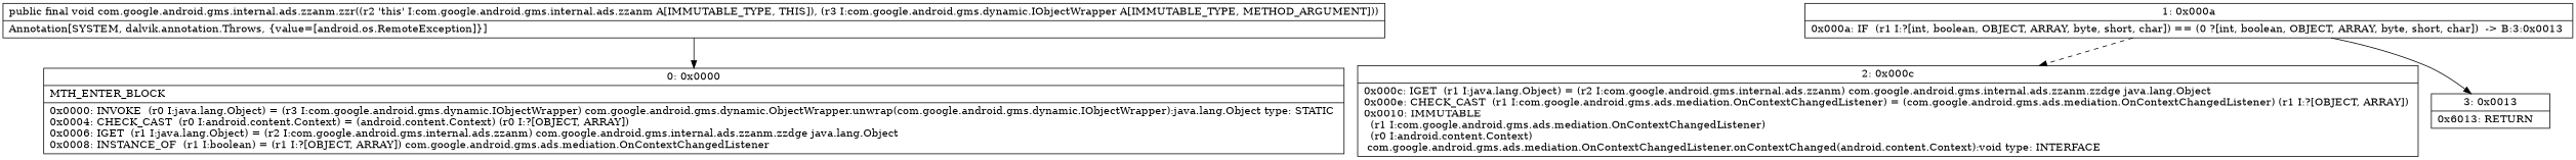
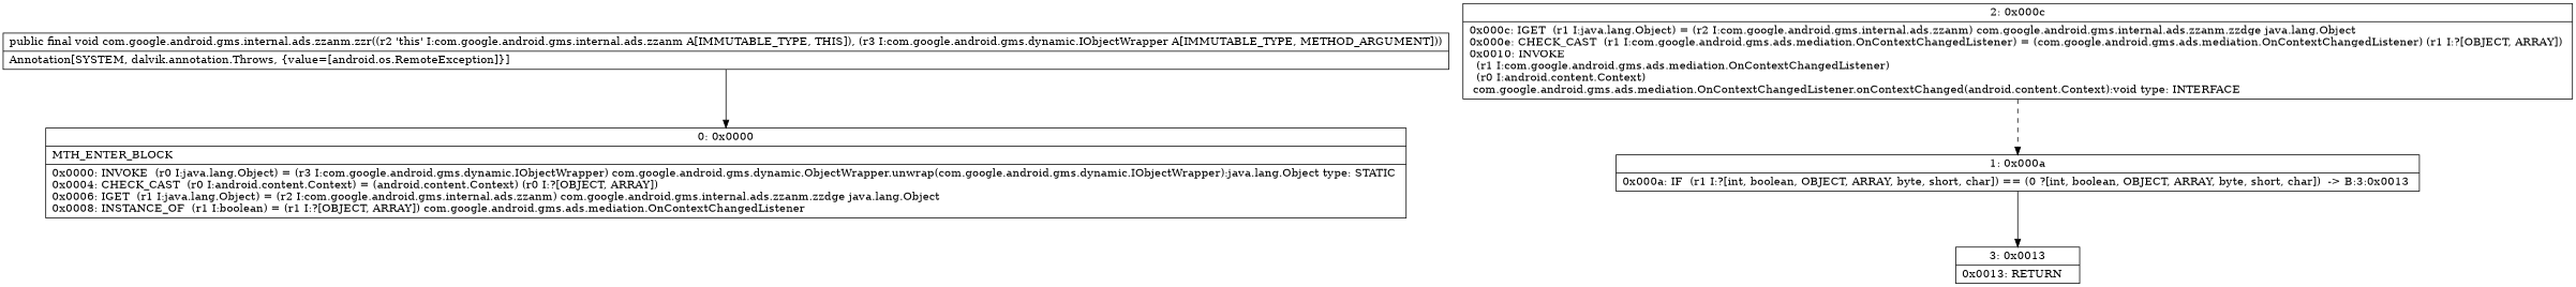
  digraph {
    node [shape=record]
    n1 [label="{0\:\ 0x0000|MTH_ENTER_BLOCK\l|0x0000: INVOKE  (r0 I:java.lang.Object) = (r3 I:com.google.android.gms.dynamic.IObjectWrapper) com.google.android.gms.dynamic.ObjectWrapper.unwrap(com.google.android.gms.dynamic.IObjectWrapper):java.lang.Object type: STATIC \l0x0004: CHECK_CAST  (r0 I:android.content.Context) = (android.content.Context) (r0 I:?[OBJECT, ARRAY]) \l0x0006: IGET  (r1 I:java.lang.Object) = (r2 I:com.google.android.gms.internal.ads.zzanm) com.google.android.gms.internal.ads.zzanm.zzdge java.lang.Object \l0x0008: INSTANCE_OF  (r1 I:boolean) = (r1 I:?[OBJECT, ARRAY]) com.google.android.gms.ads.mediation.OnContextChangedListener \l}"]
    n2 [label="{1\:\ 0x000a|0x000a: IF  (r1 I:?[int, boolean, OBJECT, ARRAY, byte, short, char]) == (0 ?[int, boolean, OBJECT, ARRAY, byte, short, char])  \-\> B:3:0x0013 \l}"]
-   n3 [label="{2\:\ 0x000c|0x000c: IGET  (r1 I:java.lang.Object) = (r2 I:com.google.android.gms.internal.ads.zzanm) com.google.android.gms.internal.ads.zzanm.zzdge java.lang.Object \l0x000e: CHECK_CAST  (r1 I:com.google.android.gms.ads.mediation.OnContextChangedListener) = (com.google.android.gms.ads.mediation.OnContextChangedListener) (r1 I:?[OBJECT, ARRAY]) \l0x0010: IMMUTABLE  \l  (r1 I:com.google.android.gms.ads.mediation.OnContextChangedListener)\l  (r0 I:android.content.Context)\l com.google.android.gms.ads.mediation.OnContextChangedListener.onContextChanged(android.content.Context):void type: INTERFACE \l}"]
-   n4 [label="{3\:\ 0x0013|0x6013: RETURN   \l}"]
+   n3 [label="{2\:\ 0x000c|0x000c: IGET  (r1 I:java.lang.Object) = (r2 I:com.google.android.gms.internal.ads.zzanm) com.google.android.gms.internal.ads.zzanm.zzdge java.lang.Object \l0x000e: CHECK_CAST  (r1 I:com.google.android.gms.ads.mediation.OnContextChangedListener) = (com.google.android.gms.ads.mediation.OnContextChangedListener) (r1 I:?[OBJECT, ARRAY]) \l0x0010: INVOKE  \l  (r1 I:com.google.android.gms.ads.mediation.OnContextChangedListener)\l  (r0 I:android.content.Context)\l com.google.android.gms.ads.mediation.OnContextChangedListener.onContextChanged(android.content.Context):void type: INTERFACE \l}"]
+   n4 [label="{3\:\ 0x0013|0x0013: RETURN   \l}"]
    n5 [label="{public final void com.google.android.gms.internal.ads.zzanm.zzr((r2 'this' I:com.google.android.gms.internal.ads.zzanm A[IMMUTABLE_TYPE, THIS]), (r3 I:com.google.android.gms.dynamic.IObjectWrapper A[IMMUTABLE_TYPE, METHOD_ARGUMENT]))  | Annotation[SYSTEM, dalvik.annotation.Throws, \{value=[android.os.RemoteException]\}]\l}"]
-   n2 -> n3 [style=dashed]
+   n3 -> n2 [style=dashed]
    n2 -> n4
    n5 -> n1
  }
